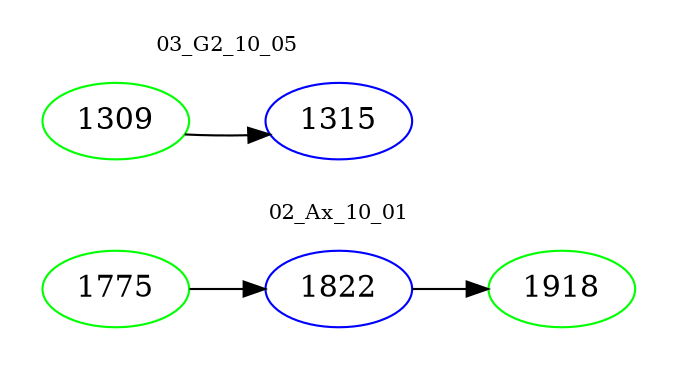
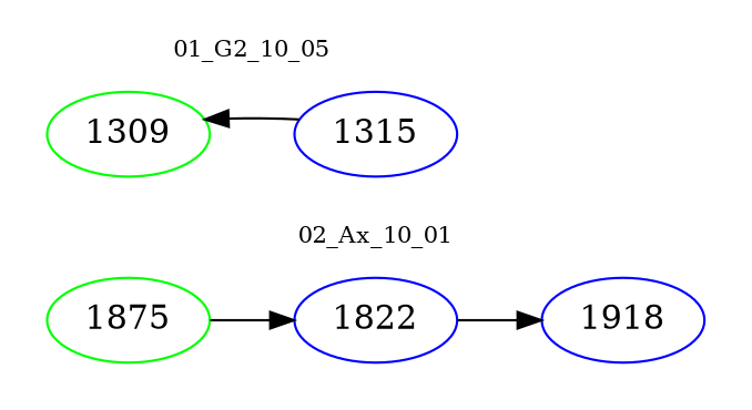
  digraph {
    rankdir=LR
    node [color=blue]
    edge [color=black]
-   n1 [color=green label=1775]
+   n1 [color=green label=1875]
    n2 [label=1822]
-   n3 [color=green label=1918]
+   n3 [label=1918]
    n4 [color=green label=1309]
    n5 [label=1315]
    subgraph cluster_1 {
      color=white
      fontsize=10
      label="02_Ax_10_01"
      n1
      n2
      n3
    }
    subgraph cluster_2 {
      color=white
      fontsize=10
-     label="03_G2_10_05"
+     label="01_G2_10_05"
      n4
      n5
    }
    n1 -> n2
    n2 -> n3
-   n4 -> n5
+   n5 -> n4
  }
